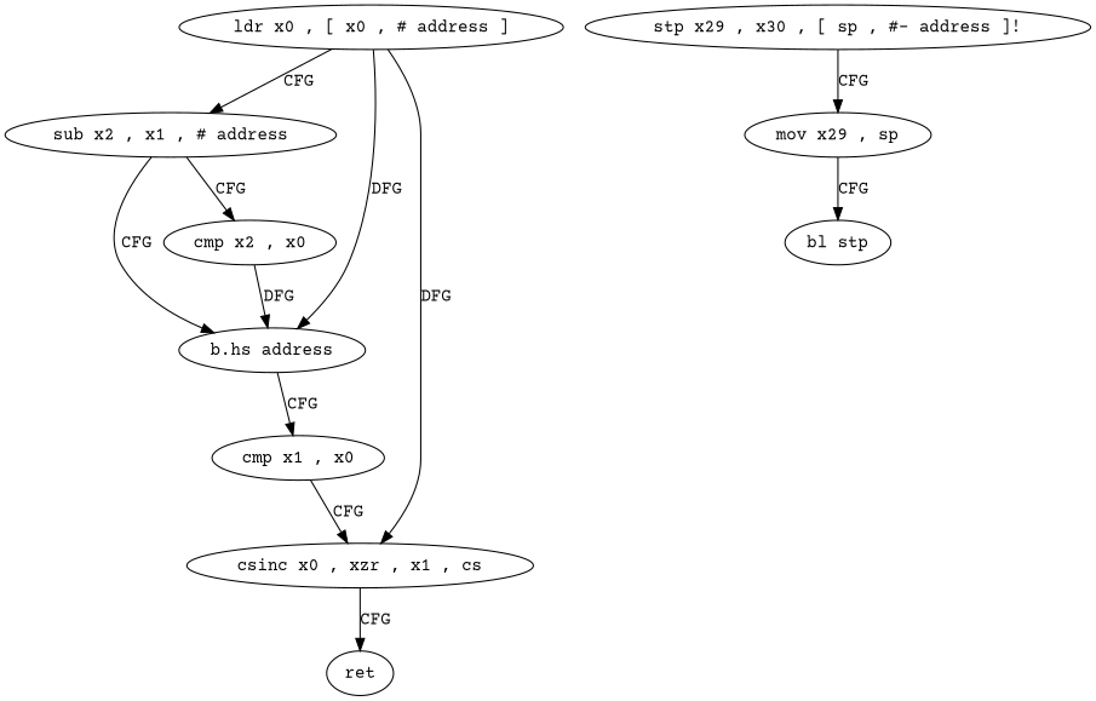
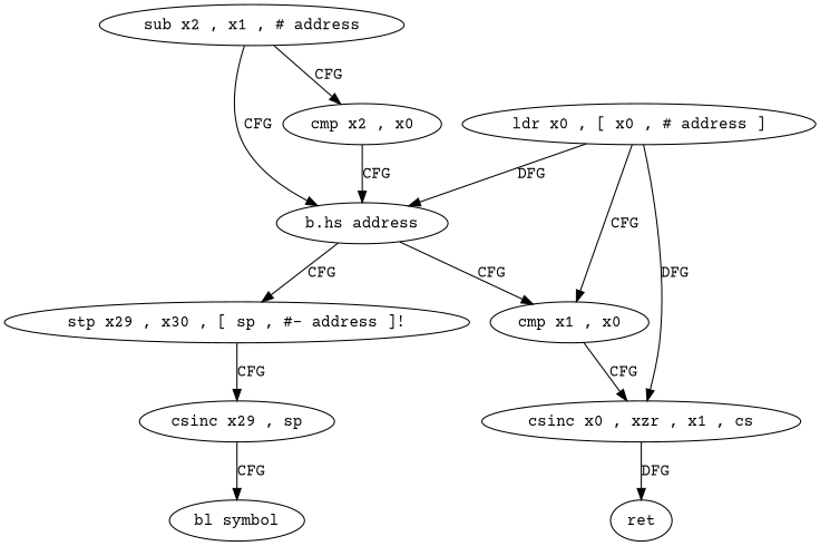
  digraph {
    fontname="Courier Prime"
    node [fontname="Courier Prime"]
    edge [fontname="Courier Prime"]
    n1 [label="ldr x0 , [ x0 , # address ]"]
    n2 [label="sub x2 , x1 , # address"]
    n3 [label="b.hs address"]
    n4 [label="csinc x0 , xzr , x1 , cs"]
    n5 [label="cmp x2 , x0"]
    n6 [label="stp x29 , x30 , [ sp , #- address ]!"]
    n7 [label="cmp x1 , x0"]
    n8 [label=ret]
-   n9 [label="mov x29 , sp"]
-   n10 [label="bl stp"]
-   n1 -> n2 [label=CFG]
+   n9 [label="csinc x29 , sp"]
+   n10 [label="bl symbol"]
+   n1 -> n7 [label=CFG]
    n1 -> n3 [label=DFG]
    n1 -> n4 [label=DFG]
    n2 -> n3 [label=CFG]
    n2 -> n5 [label=CFG]
+   n3 -> n6 [label=CFG]
    n3 -> n7 [label=CFG]
-   n4 -> n8 [label=CFG]
-   n5 -> n3 [label=DFG]
+   n4 -> n8 [label=DFG]
+   n5 -> n3 [label=CFG]
    n6 -> n9 [label=CFG]
    n7 -> n4 [label=CFG]
    n9 -> n10 [label=CFG]
  }
